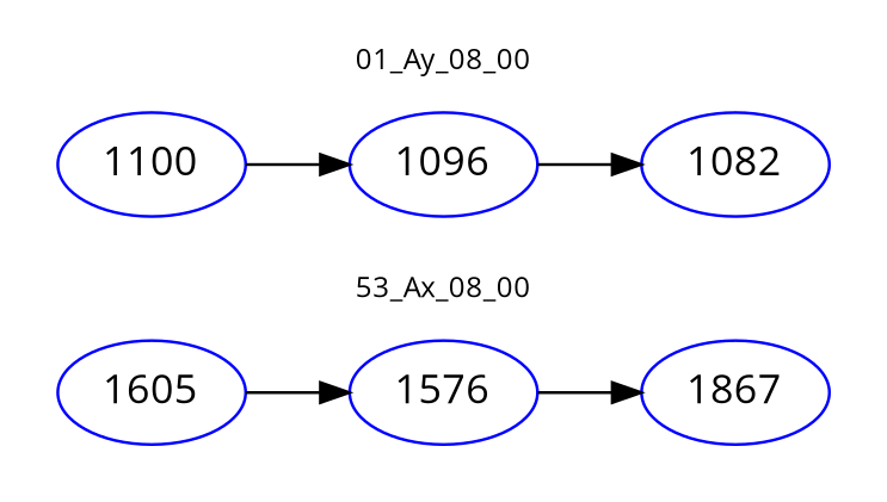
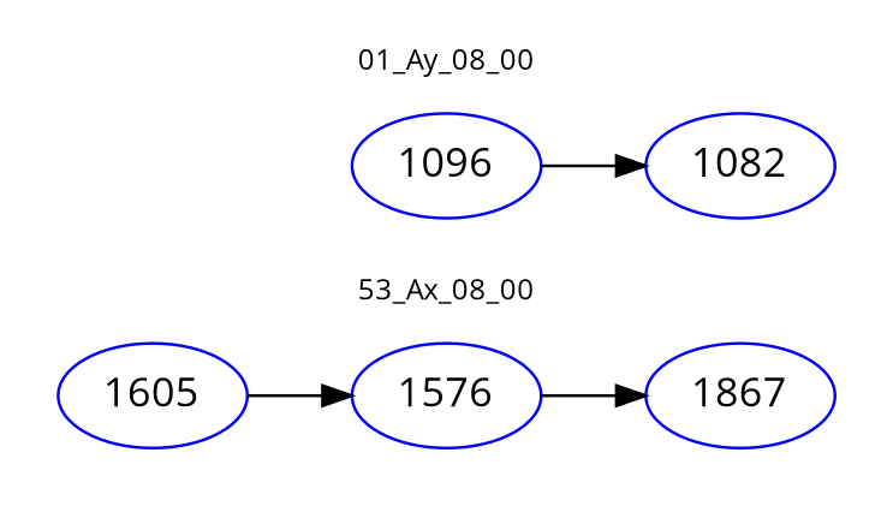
  digraph {
    fontname="Open Sans"
    rankdir=LR
    node [color=blue fontname="Open Sans"]
    edge [color=black fontname="Open Sans"]
    n1 [label=1605]
    n2 [label=1576]
    n3 [label=1867]
-   n4 [label=1100]
    n5 [label=1096]
    n6 [label=1082]
    subgraph cluster_1 {
      color=white
      fontsize=10
      label="53_Ax_08_00"
      n1
      n2
      n3
    }
    subgraph cluster_2 {
      color=white
      fontsize=10
      label="01_Ay_08_00"
-     n4
      n5
      n6
    }
    n1 -> n2
    n2 -> n3
-   n4 -> n5
    n5 -> n6
  }
